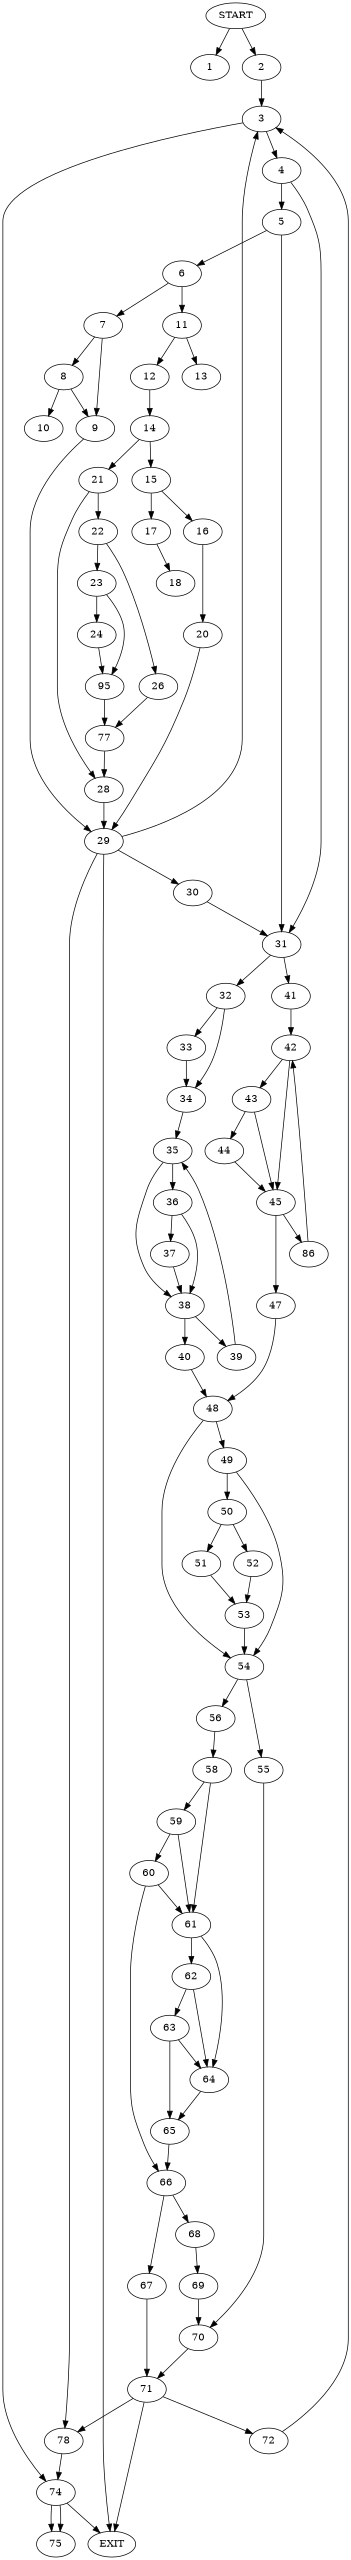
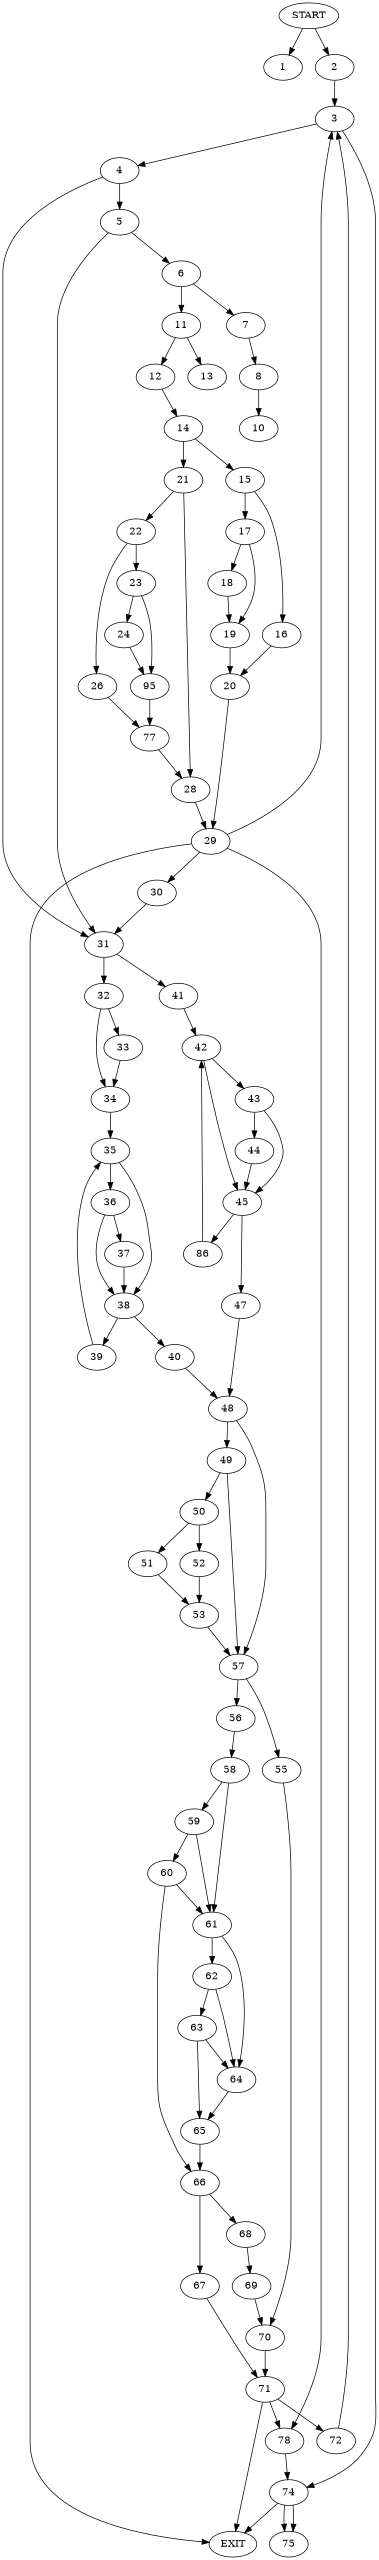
  digraph {
    n1 [label=START]
    1
    2
    3
    n5 [label=EXIT]
    74
    75
    4
    5
    31
    6
    32
    41
    7
    11
    8
-   9
    12
    13
    10
    29
    30
    n23 [label=78]
    14
    15
    21
    16
    17
    22
    28
    20
    18
+   19
    23
    26
    24
    n37 [label=95]
    n38 [label=77]
    33
    34
    42
    35
    36
    38
    37
    39
    40
    48
    49
-   54
+   54 [label=57]
    43
    45
    44
    n54 [label=86]
    47
    50
    55
    56
    51
    52
    53
    70
    58
    71
    59
    61
    69
    60
    62
    64
    66
    67
    68
    63
    65
    72
    n1 -> 1
    n1 -> 2
    2 -> 3
    3 -> 74
    3 -> 4
    74 -> n5
    74 -> 75
    74 -> 75 [tailport=s2]
    4 -> 5
    4 -> 31
    5 -> 31
    5 -> 6
    31 -> 32
    31 -> 41
    6 -> 7
    6 -> 11
    32 -> 33
    32 -> 34
    41 -> 42
    7 -> 8
-   7 -> 9
    11 -> 12
    11 -> 13
-   8 -> 9
    8 -> 10
-   9 -> 29
    12 -> 14
    29 -> 3 [tailport=s3]
    29 -> n5
    29 -> 30
    29 -> n23 [tailport=s2]
    30 -> 31
    n23 -> 74
    14 -> 15
    14 -> 21
    15 -> 16
    15 -> 17
    21 -> 22
    21 -> 28
    16 -> 20
    17 -> 18
+   17 -> 19
    22 -> 23
    22 -> 26
    28 -> 29
    20 -> 29
+   18 -> 19
+   19 -> 20
    23 -> 24
    23 -> n37
    26 -> n38
    24 -> n37
    n37 -> n38
    n38 -> 28
    33 -> 34
    34 -> 35
    42 -> 43
    42 -> 45
    35 -> 36
    35 -> 38
    36 -> 38
    36 -> 37
    38 -> 39
    38 -> 40
    37 -> 38
    39 -> 35
    40 -> 48
    48 -> 49
    48 -> 54
    49 -> 54
    49 -> 50
    54 -> 55
    54 -> 56
    43 -> 45
    43 -> 44
    45 -> n54
    45 -> 47
    44 -> 45
    n54 -> 42
    47 -> 48
    50 -> 51
    50 -> 52
    55 -> 70
    56 -> 58
    51 -> 53
    52 -> 53
    53 -> 54
    70 -> 71
    58 -> 59
    58 -> 61
    71 -> n5
    71 -> n23 [tailport=s2]
    71 -> 72
    59 -> 61
    59 -> 60
    61 -> 62
    61 -> 64
    69 -> 70
    60 -> 61
    60 -> 66
    62 -> 64
    62 -> 63
    64 -> 65
    66 -> 67
    66 -> 68
    67 -> 71
    68 -> 69
    63 -> 64
    63 -> 65
    65 -> 66
    72 -> 3
  }
